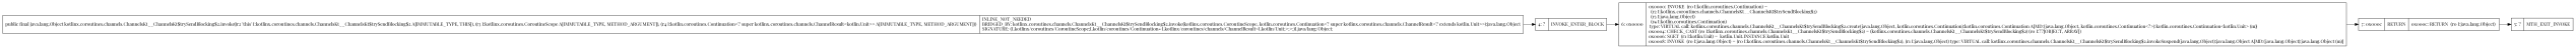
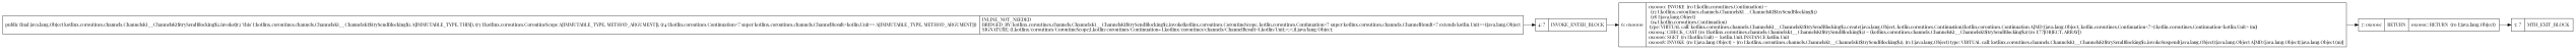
  digraph {
    fontname="Playfair Display"
    rankdir=LR
    node [fontname="Playfair Display" shape=record]
    edge [fontname="Playfair Display"]
    n1 [label="{4\:\ ?|INVOKE_ENTER_BLOCK\l}"]
-   n2 [label="{6\:\ 0x0000|0x0000: INVOKE  (r0 I:kotlin.coroutines.Continuation) = \l  (r2 I:kotlinx.coroutines.channels.ChannelsKt__ChannelsKt$trySendBlocking$2)\l  (r3 I:java.lang.Object)\l  (r4 I:kotlin.coroutines.Continuation)\l type: VIRTUAL call: kotlinx.coroutines.channels.ChannelsKt__ChannelsKt$trySendBlocking$2.create(java.lang.Object, kotlin.coroutines.Continuation):kotlin.coroutines.Continuation A[MD:(java.lang.Object, kotlin.coroutines.Continuation\<?\>):kotlin.coroutines.Continuation\<kotlin.Unit\> (m)]\l0x0004: CHECK_CAST (r0 I:kotlinx.coroutines.channels.ChannelsKt__ChannelsKt$trySendBlocking$2) = (kotlinx.coroutines.channels.ChannelsKt__ChannelsKt$trySendBlocking$2) (r0 I:??[OBJECT, ARRAY]) \l0x0006: SGET  (r1 I:kotlin.Unit) =  kotlin.Unit.INSTANCE kotlin.Unit \l0x0008: INVOKE  (r0 I:java.lang.Object) = (r0 I:kotlinx.coroutines.channels.ChannelsKt__ChannelsKt$trySendBlocking$2), (r1 I:java.lang.Object) type: VIRTUAL call: kotlinx.coroutines.channels.ChannelsKt__ChannelsKt$trySendBlocking$2.invokeSuspend(java.lang.Object):java.lang.Object A[MD:(java.lang.Object):java.lang.Object (m)]\l}"]
+   n2 [label="{6\:\ 0x0000|0x0000: INVOKE  (r0 I:kotlin.coroutines.Continuation) = \l  (r2 I:kotlinx.coroutines.channels.ChannelsKt__ChannelsKt$trySendBlocking$2)\l  (r8 I:java.lang.Object)\l  (r4 I:kotlin.coroutines.Continuation)\l type: VIRTUAL call: kotlinx.coroutines.channels.ChannelsKt__ChannelsKt$trySendBlocking$2.create(java.lang.Object, kotlin.coroutines.Continuation):kotlin.coroutines.Continuation A[MD:(java.lang.Object, kotlin.coroutines.Continuation\<?\>):kotlin.coroutines.Continuation\<kotlin.Unit\> (m)]\l0x0004: CHECK_CAST (r0 I:kotlinx.coroutines.channels.ChannelsKt__ChannelsKt$trySendBlocking$2) = (kotlinx.coroutines.channels.ChannelsKt__ChannelsKt$trySendBlocking$2) (r0 I:??[OBJECT, ARRAY]) \l0x0006: SGET  (r1 I:kotlin.Unit) =  kotlin.Unit.INSTANCE kotlin.Unit \l0x0008: INVOKE  (r0 I:java.lang.Object) = (r0 I:kotlinx.coroutines.channels.ChannelsKt__ChannelsKt$trySendBlocking$2), (r1 I:java.lang.Object) type: VIRTUAL call: kotlinx.coroutines.channels.ChannelsKt__ChannelsKt$trySendBlocking$2.invokeSuspend(java.lang.Object):java.lang.Object A[MD:(java.lang.Object):java.lang.Object (m)]\l}"]
    n3 [label="{7\:\ 0x000c|RETURN\l|0x000c: RETURN  (r0 I:java.lang.Object) \l}"]
-   n4 [label="{5\:\ ?|MTH_EXIT_INVOKE\l}"]
+   n4 [label="{5\:\ ?|MTH_EXIT_BLOCK\l}"]
    n5 [label="{public final java.lang.Object kotlinx.coroutines.channels.ChannelsKt__ChannelsKt$trySendBlocking$2.invoke((r2 'this' I:kotlinx.coroutines.channels.ChannelsKt__ChannelsKt$trySendBlocking$2 A[IMMUTABLE_TYPE, THIS]), (r3 I:kotlinx.coroutines.CoroutineScope A[IMMUTABLE_TYPE, METHOD_ARGUMENT]), (r4 I:kotlin.coroutines.Continuation\<? super kotlinx.coroutines.channels.ChannelResult\<kotlin.Unit\>\> A[IMMUTABLE_TYPE, METHOD_ARGUMENT]))  | INLINE_NOT_NEEDED\lBRIDGED_BY: kotlinx.coroutines.channels.ChannelsKt__ChannelsKt$trySendBlocking$2.invoke(kotlinx.coroutines.CoroutineScope, kotlin.coroutines.Continuation\<? super kotlinx.coroutines.channels.ChannelResult\<? extends kotlin.Unit\>\>):java.lang.Object\lSIGNATURE: (Lkotlinx\/coroutines\/CoroutineScope;Lkotlin\/coroutines\/Continuation\<\-Lkotlinx\/coroutines\/channels\/ChannelResult\<Lkotlin\/Unit;\>;\>;)Ljava\/lang\/Object;\l}"]
    n1 -> n2
    n2 -> n3
    n3 -> n4
    n5 -> n1
  }
